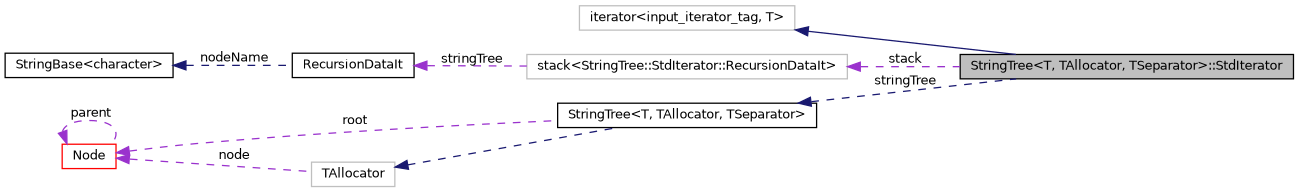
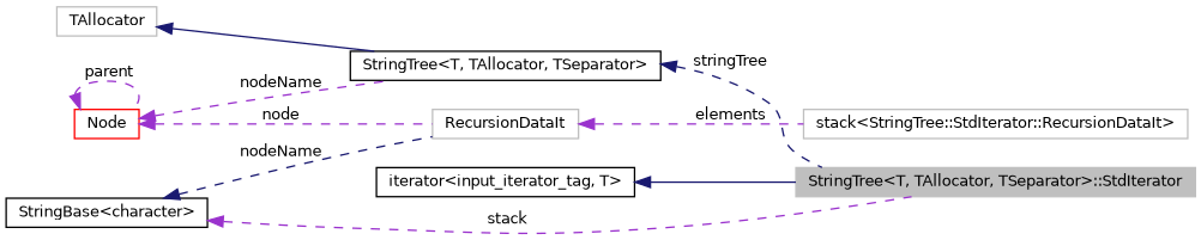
  digraph {
    rankdir=LR
    node [color=black fillcolor=white fontname=Helvetica fontsize=10 shape=record style=filled]
    edge [color=darkorchid3 dir=back fontname=Helvetica fontsize=10 labelfontname=Helvetica labelfontsize=10 style=dashed]
-   n1 [fillcolor=grey75 fontcolor=black height=0.2 label="StringTree\<T, TAllocator, TSeparator\>::StdIterator" width=0.4]
-   n2 [color=grey75 height=0.2 label="iterator\<input_iterator_tag, T\>" width=0.4]
+   n1 [color=grey75 fillcolor=grey75 fontcolor=black height=0.2 label="StringTree\<T, TAllocator, TSeparator\>::StdIterator" width=0.4]
+   n2 [height=0.2 label="iterator\<input_iterator_tag, T\>" width=0.4]
    n3 [color=grey75 height=0.2 label="stack\<StringTree::StdIterator::RecursionDataIt\>" width=0.4]
    n4 [height=0.2 label="StringTree\<T, TAllocator, TSeparator\>" width=0.4]
    n5 [height=0.2 label="StringBase\<character\>" width=0.4]
-   n6 [height=0.2 label=RecursionDataIt width=0.4]
+   n6 [color=grey75 height=0.2 label=RecursionDataIt width=0.4]
    n7 [color=red height=0.2 label="Node" width=0.4]
    n8 [color=grey75 height=0.2 label=TAllocator width=0.4]
    n2 -> n1 [color=midnightblue style=solid]
-   n3 -> n1 [label=" stack"]
+   n5 -> n1 [label=" stack"]
    n4 -> n1 [color=midnightblue label=" stringTree"]
    n5 -> n6 [color=midnightblue label=" nodeName"]
-   n6 -> n3 [label=" stringTree"]
-   n7 -> n4 [label=" root"]
-   n7 -> n8 [label=" node"]
+   n6 -> n3 [label=" elements"]
+   n7 -> n4 [label=" nodeName"]
+   n7 -> n6 [label=" node"]
    n7 -> n7 [label=" parent"]
-   n8 -> n4 [color=midnightblue]
+   n8 -> n4 [color=midnightblue style=solid]
  }
